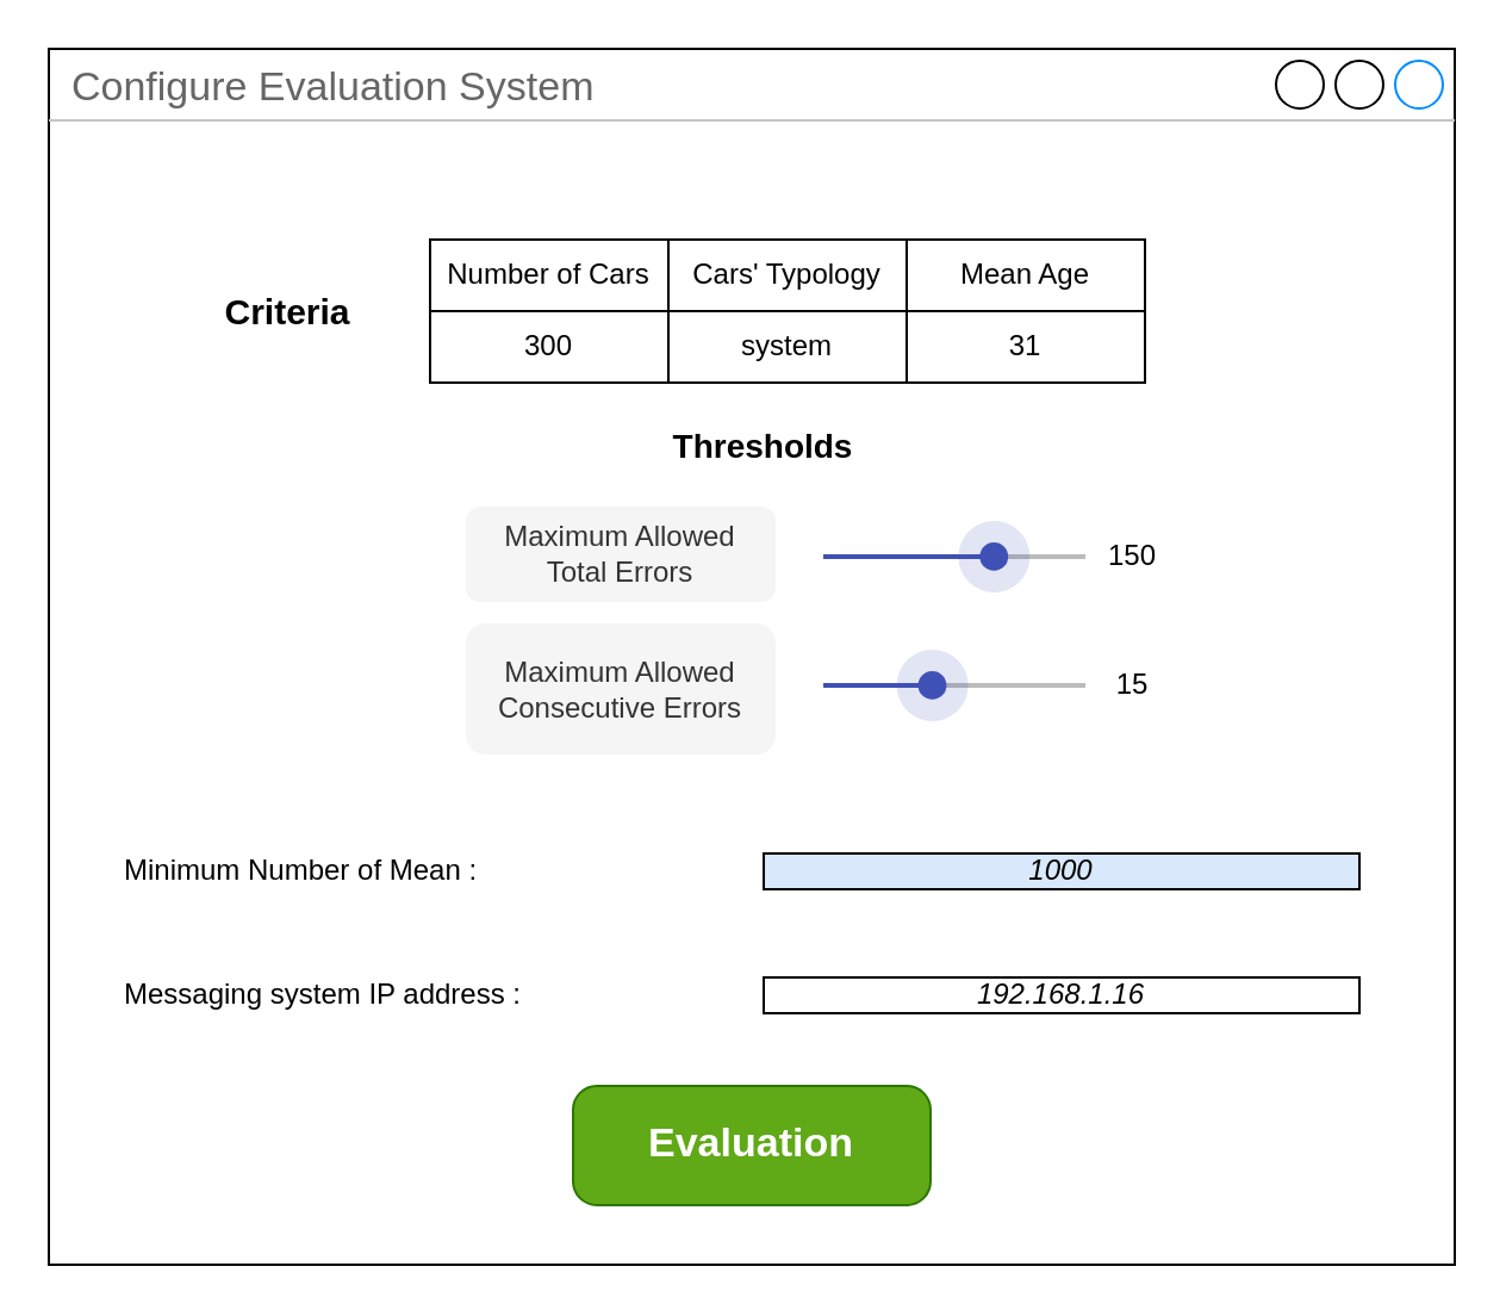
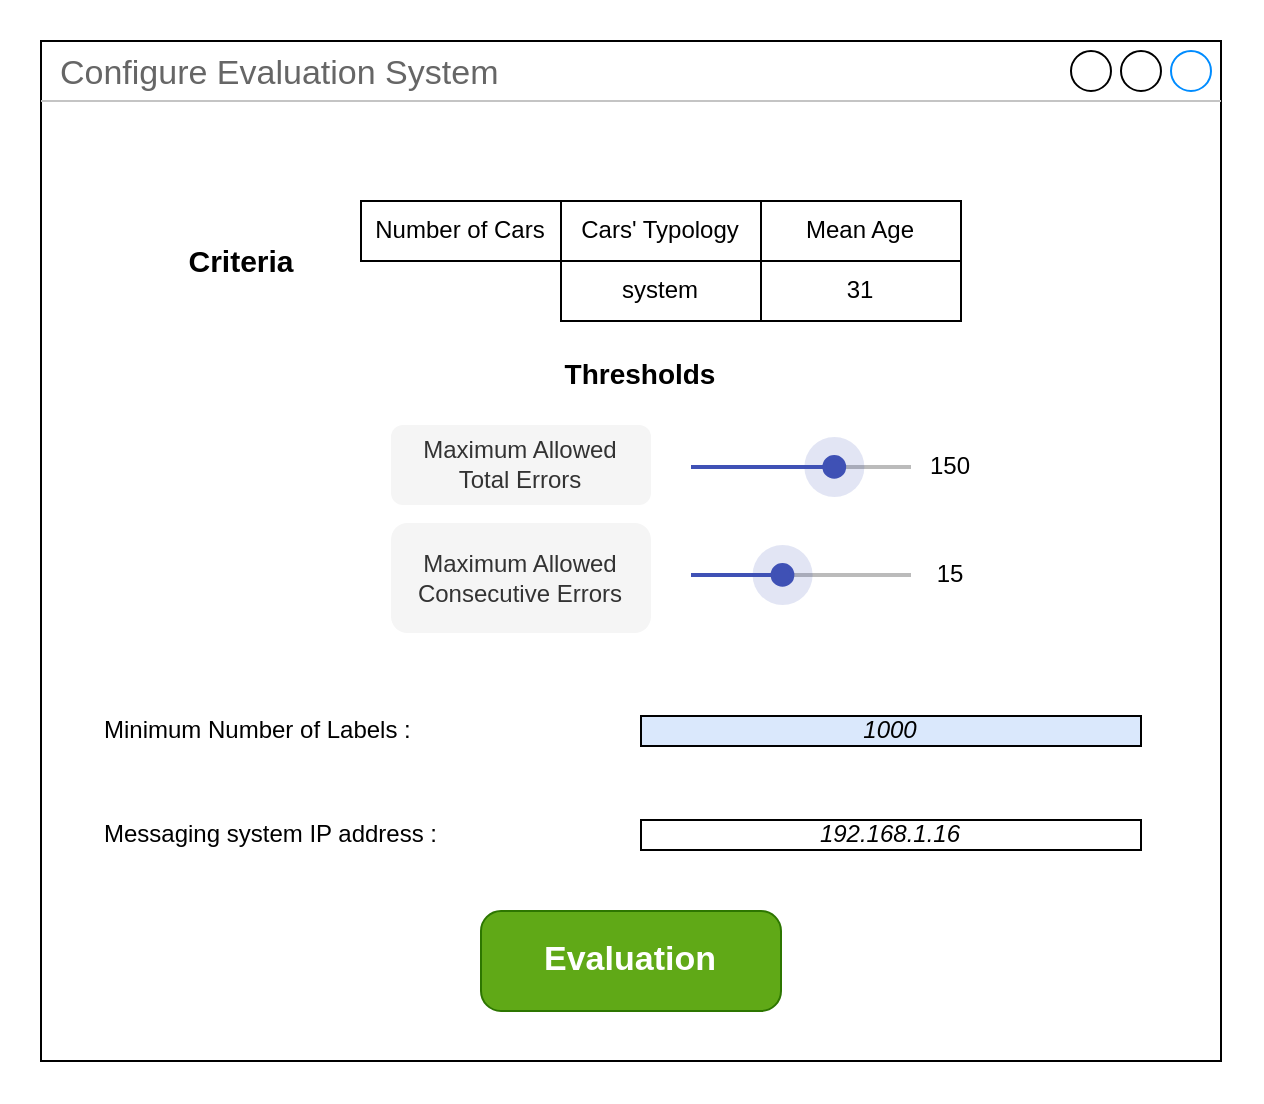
  <mxCell id="0" />
  <mxCell id="1" parent="0" />
  <mxCell id="2" value="Configure Evaluation System" style="strokeWidth=1;shadow=0;dashed=0;align=center;html=1;shape=mxgraph.mockup.containers.window;align=left;verticalAlign=top;spacingLeft=8;strokeColor2=#008cff;strokeColor3=#c4c4c4;fontColor=#666666;mainText=;fontSize=17;labelBackgroundColor=none;whiteSpace=wrap;" parent="1" vertex="1"><mxGeometry x="20" y="20" width="590" height="510" as="geometry" /></mxCell>
  <mxCell id="3" value="Evaluation" style="strokeWidth=1;shadow=0;dashed=0;align=center;html=1;shape=mxgraph.mockup.buttons.button;strokeColor=#2D7600;fontColor=#ffffff;mainText=;buttonStyle=round;fontSize=17;fontStyle=1;fillColor=#60a917;whiteSpace=wrap;" parent="1" vertex="1"><mxGeometry x="240" y="455" width="150" height="50" as="geometry" /></mxCell>
  <mxCell id="4" value="Messaging system IP address :" style="text;html=1;strokeColor=none;fillColor=none;align=left;verticalAlign=middle;whiteSpace=wrap;rounded=0;" parent="1" vertex="1"><mxGeometry x="50" y="402" width="210" height="30" as="geometry" /></mxCell>
  <mxCell id="5" value="&lt;i style=&quot;border-color: var(--border-color);&quot;&gt;&lt;font style=&quot;border-color: var(--border-color);&quot;&gt;192.168.1.16&lt;/font&gt;&lt;/i&gt;" style="rounded=0;whiteSpace=wrap;html=1;fontColor=#000000;" parent="1" vertex="1"><mxGeometry x="320" y="409.5" width="250" height="15" as="geometry" /></mxCell>
  <mxCell id="6" value="Thresholds" style="text;html=1;strokeColor=none;fillColor=none;align=center;verticalAlign=middle;whiteSpace=wrap;rounded=0;fontStyle=1;fontSize=14;" parent="1" vertex="1"><mxGeometry x="235" y="172" width="170" height="30" as="geometry" /></mxCell>
  <mxCell id="7" value="Maximum Allowed &lt;br&gt;Total Errors" style="text;html=1;strokeColor=none;fillColor=#f5f5f5;align=center;verticalAlign=middle;whiteSpace=wrap;rounded=1;fontColor=#333333;" parent="1" vertex="1"><mxGeometry x="195" y="212" width="130" height="40" as="geometry" /></mxCell>
  <mxCell id="8" value="" style="dashed=0;verticalLabelPosition=bottom;verticalAlign=top;align=center;shape=mxgraph.gmdl.sliderFocused;barPos=65.17;strokeColor=#3F51B5;opacity=100;strokeWidth=2;fillColor=#3F51B5;handleSize=30;shadow=0;html=1;" parent="1" vertex="1"><mxGeometry x="345" y="218" width="110" height="30" as="geometry" /></mxCell>
  <mxCell id="9" value="150" style="text;html=1;align=center;verticalAlign=middle;whiteSpace=wrap;rounded=1;" parent="1" vertex="1"><mxGeometry x="445" y="213" width="60" height="40" as="geometry" /></mxCell>
  <mxCell id="10" value="Maximum Allowed &lt;br&gt;Consecutive Errors" style="text;html=1;strokeColor=none;fillColor=#f5f5f5;align=center;verticalAlign=middle;whiteSpace=wrap;rounded=1;fontColor=#333333;" parent="1" vertex="1"><mxGeometry x="195" y="261" width="130" height="55" as="geometry" /></mxCell>
  <mxCell id="11" value="" style="dashed=0;verticalLabelPosition=bottom;verticalAlign=top;align=center;shape=mxgraph.gmdl.sliderFocused;barPos=41.64;strokeColor=#3F51B5;opacity=100;strokeWidth=2;fillColor=#3F51B5;handleSize=30;shadow=0;html=1;" parent="1" vertex="1"><mxGeometry x="345" y="272" width="110" height="30" as="geometry" /></mxCell>
  <mxCell id="12" value="15" style="text;html=1;align=center;verticalAlign=middle;whiteSpace=wrap;rounded=1;" parent="1" vertex="1"><mxGeometry x="445" y="267" width="60" height="40" as="geometry" /></mxCell>
  <mxCell id="13" value="" style="group" parent="1" vertex="1" connectable="0"><mxGeometry x="80" y="100" width="400" height="60" as="geometry" /></mxCell>
  <mxCell id="14" value="" style="group" parent="13" vertex="1" connectable="0"><mxGeometry x="100" width="300" height="60" as="geometry" /></mxCell>
  <mxCell id="15" value="Number of Cars" style="whiteSpace=wrap;html=1;" parent="14" vertex="1"><mxGeometry width="100" height="30" as="geometry" /></mxCell>
  <mxCell id="16" value="Cars' Typology" style="whiteSpace=wrap;html=1;" parent="14" vertex="1"><mxGeometry x="100" width="100" height="30" as="geometry" /></mxCell>
  <mxCell id="17" value="Mean Age" style="whiteSpace=wrap;html=1;" parent="14" vertex="1"><mxGeometry x="200" width="100" height="30" as="geometry" /></mxCell>
- <mxCell id="18" value="300" style="whiteSpace=wrap;html=1;" parent="14" vertex="1"><mxGeometry y="30" width="100" height="30" as="geometry" /></mxCell>
  <mxCell id="19" value="system" style="whiteSpace=wrap;html=1;" parent="14" vertex="1"><mxGeometry x="100" y="30" width="100" height="30" as="geometry" /></mxCell>
  <mxCell id="20" value="31" style="whiteSpace=wrap;html=1;" parent="14" vertex="1"><mxGeometry x="200" y="30" width="100" height="30" as="geometry" /></mxCell>
  <mxCell id="21" value="&lt;b&gt;&lt;font style=&quot;font-size: 15px;&quot;&gt;Criteria&lt;/font&gt;&lt;/b&gt;" style="text;html=1;align=center;verticalAlign=middle;resizable=0;points=[];autosize=1;strokeColor=none;fillColor=none;" parent="13" vertex="1"><mxGeometry y="15" width="80" height="30" as="geometry" /></mxCell>
- <mxCell id="22" value="Minimum Number of Mean :" style="text;html=1;strokeColor=none;fillColor=none;align=left;verticalAlign=middle;whiteSpace=wrap;rounded=0;" parent="1" vertex="1"><mxGeometry x="50" y="350" width="210" height="30" as="geometry" /></mxCell>
+ <mxCell id="22" value="Minimum Number of Labels :" style="text;html=1;strokeColor=none;fillColor=none;align=left;verticalAlign=middle;whiteSpace=wrap;rounded=0;" parent="1" vertex="1"><mxGeometry x="50" y="350" width="210" height="30" as="geometry" /></mxCell>
  <mxCell id="23" value="&lt;i style=&quot;border-color: var(--border-color);&quot;&gt;&lt;font style=&quot;border-color: var(--border-color);&quot;&gt;1000&lt;/font&gt;&lt;/i&gt;" style="rounded=0;whiteSpace=wrap;html=1;fontColor=#000000;fillColor=#dae8fc;" parent="1" vertex="1"><mxGeometry x="320" y="357.5" width="250" height="15" as="geometry" /></mxCell>
